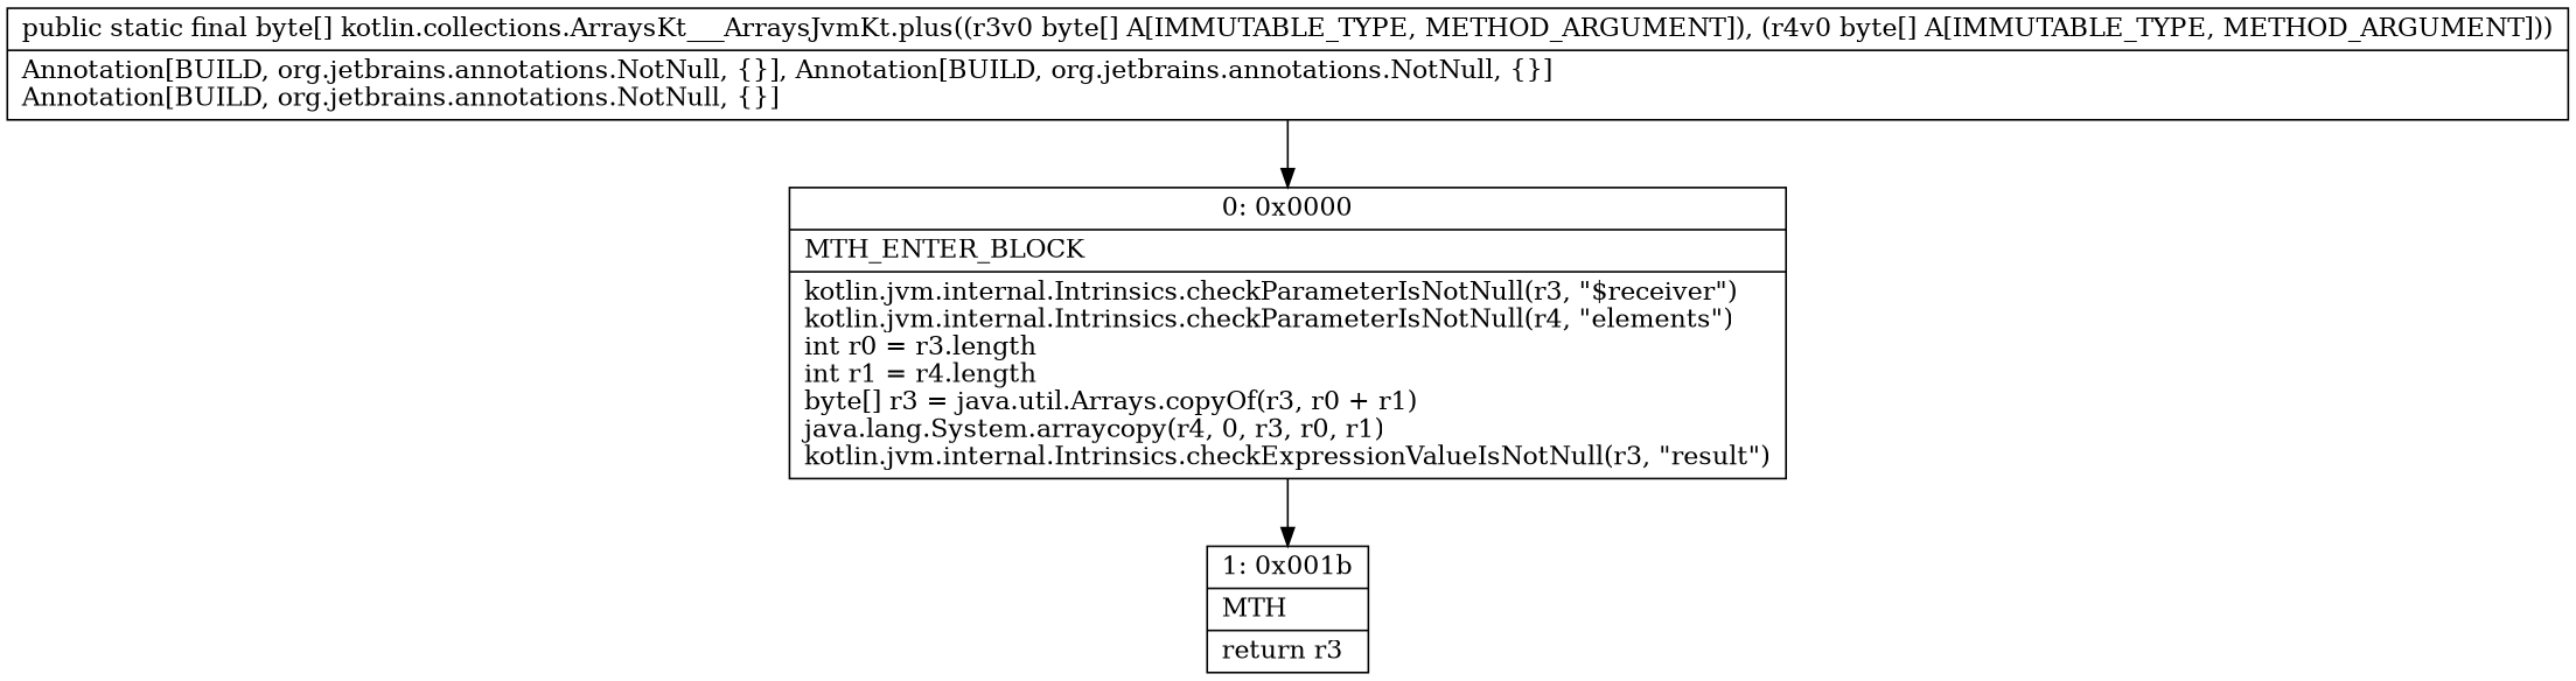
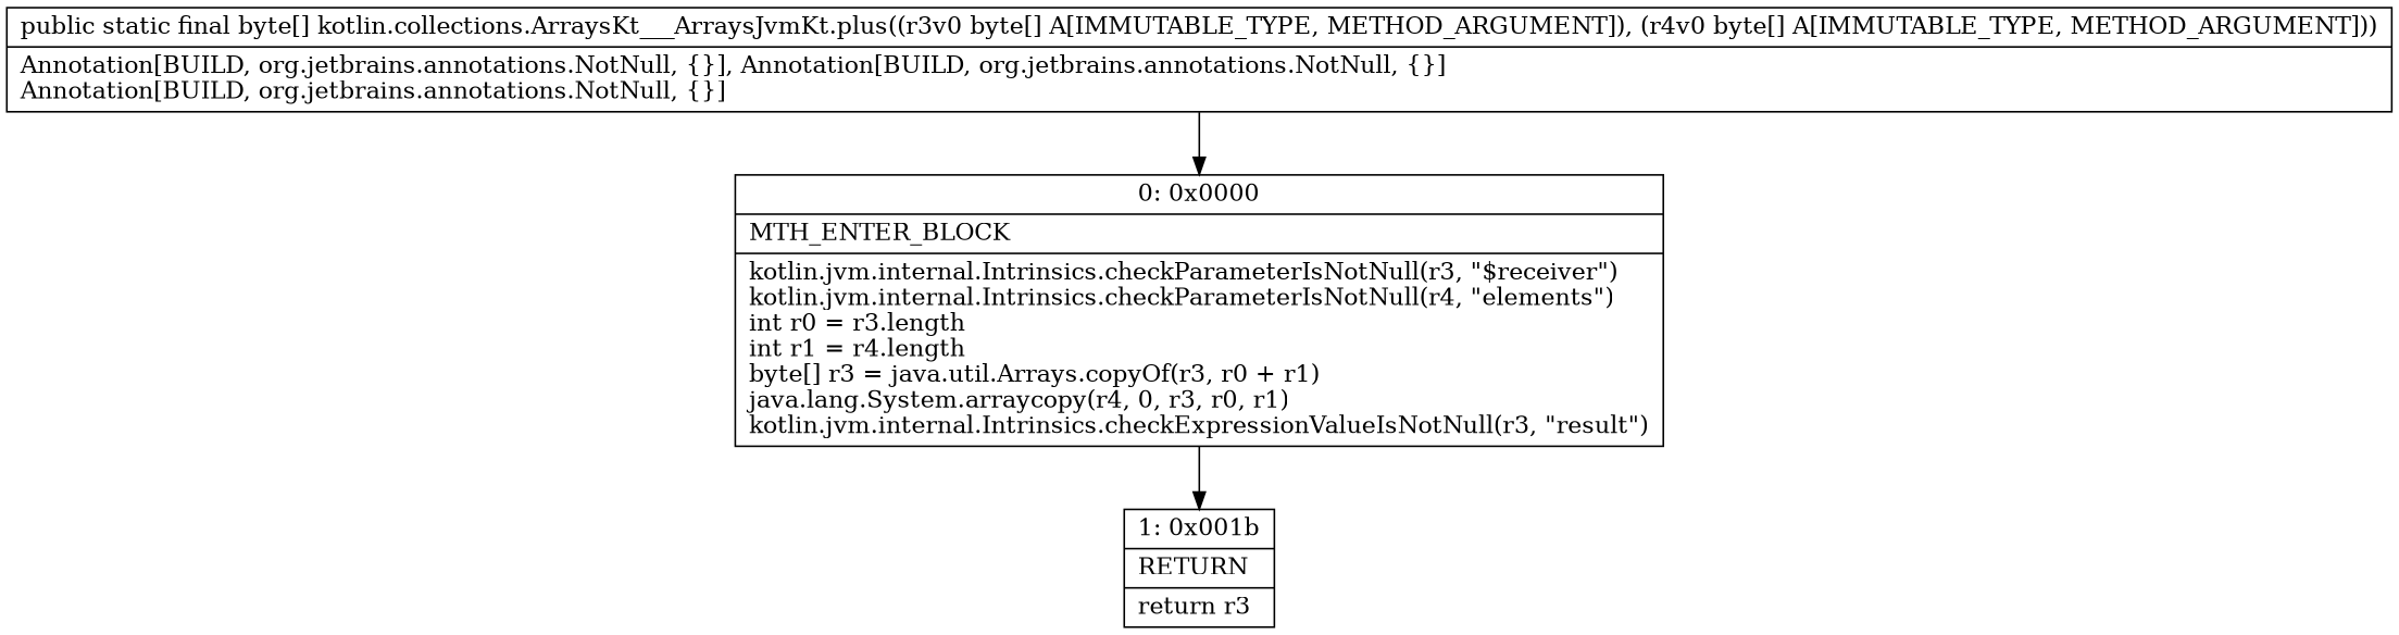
  digraph {
    node [shape=record]
    n1 [label="{0\:\ 0x0000|MTH_ENTER_BLOCK\l|kotlin.jvm.internal.Intrinsics.checkParameterIsNotNull(r3, \"$receiver\")\lkotlin.jvm.internal.Intrinsics.checkParameterIsNotNull(r4, \"elements\")\lint r0 = r3.length\lint r1 = r4.length\lbyte[] r3 = java.util.Arrays.copyOf(r3, r0 + r1)\ljava.lang.System.arraycopy(r4, 0, r3, r0, r1)\lkotlin.jvm.internal.Intrinsics.checkExpressionValueIsNotNull(r3, \"result\")\l}"]
-   n2 [label="{1\:\ 0x001b|MTH\l|return r3\l}"]
+   n2 [label="{1\:\ 0x001b|RETURN\l|return r3\l}"]
    n3 [label="{public static final byte[] kotlin.collections.ArraysKt___ArraysJvmKt.plus((r3v0 byte[] A[IMMUTABLE_TYPE, METHOD_ARGUMENT]), (r4v0 byte[] A[IMMUTABLE_TYPE, METHOD_ARGUMENT]))  | Annotation[BUILD, org.jetbrains.annotations.NotNull, \{\}], Annotation[BUILD, org.jetbrains.annotations.NotNull, \{\}]\lAnnotation[BUILD, org.jetbrains.annotations.NotNull, \{\}]\l}"]
    n1 -> n2
    n3 -> n1
  }
